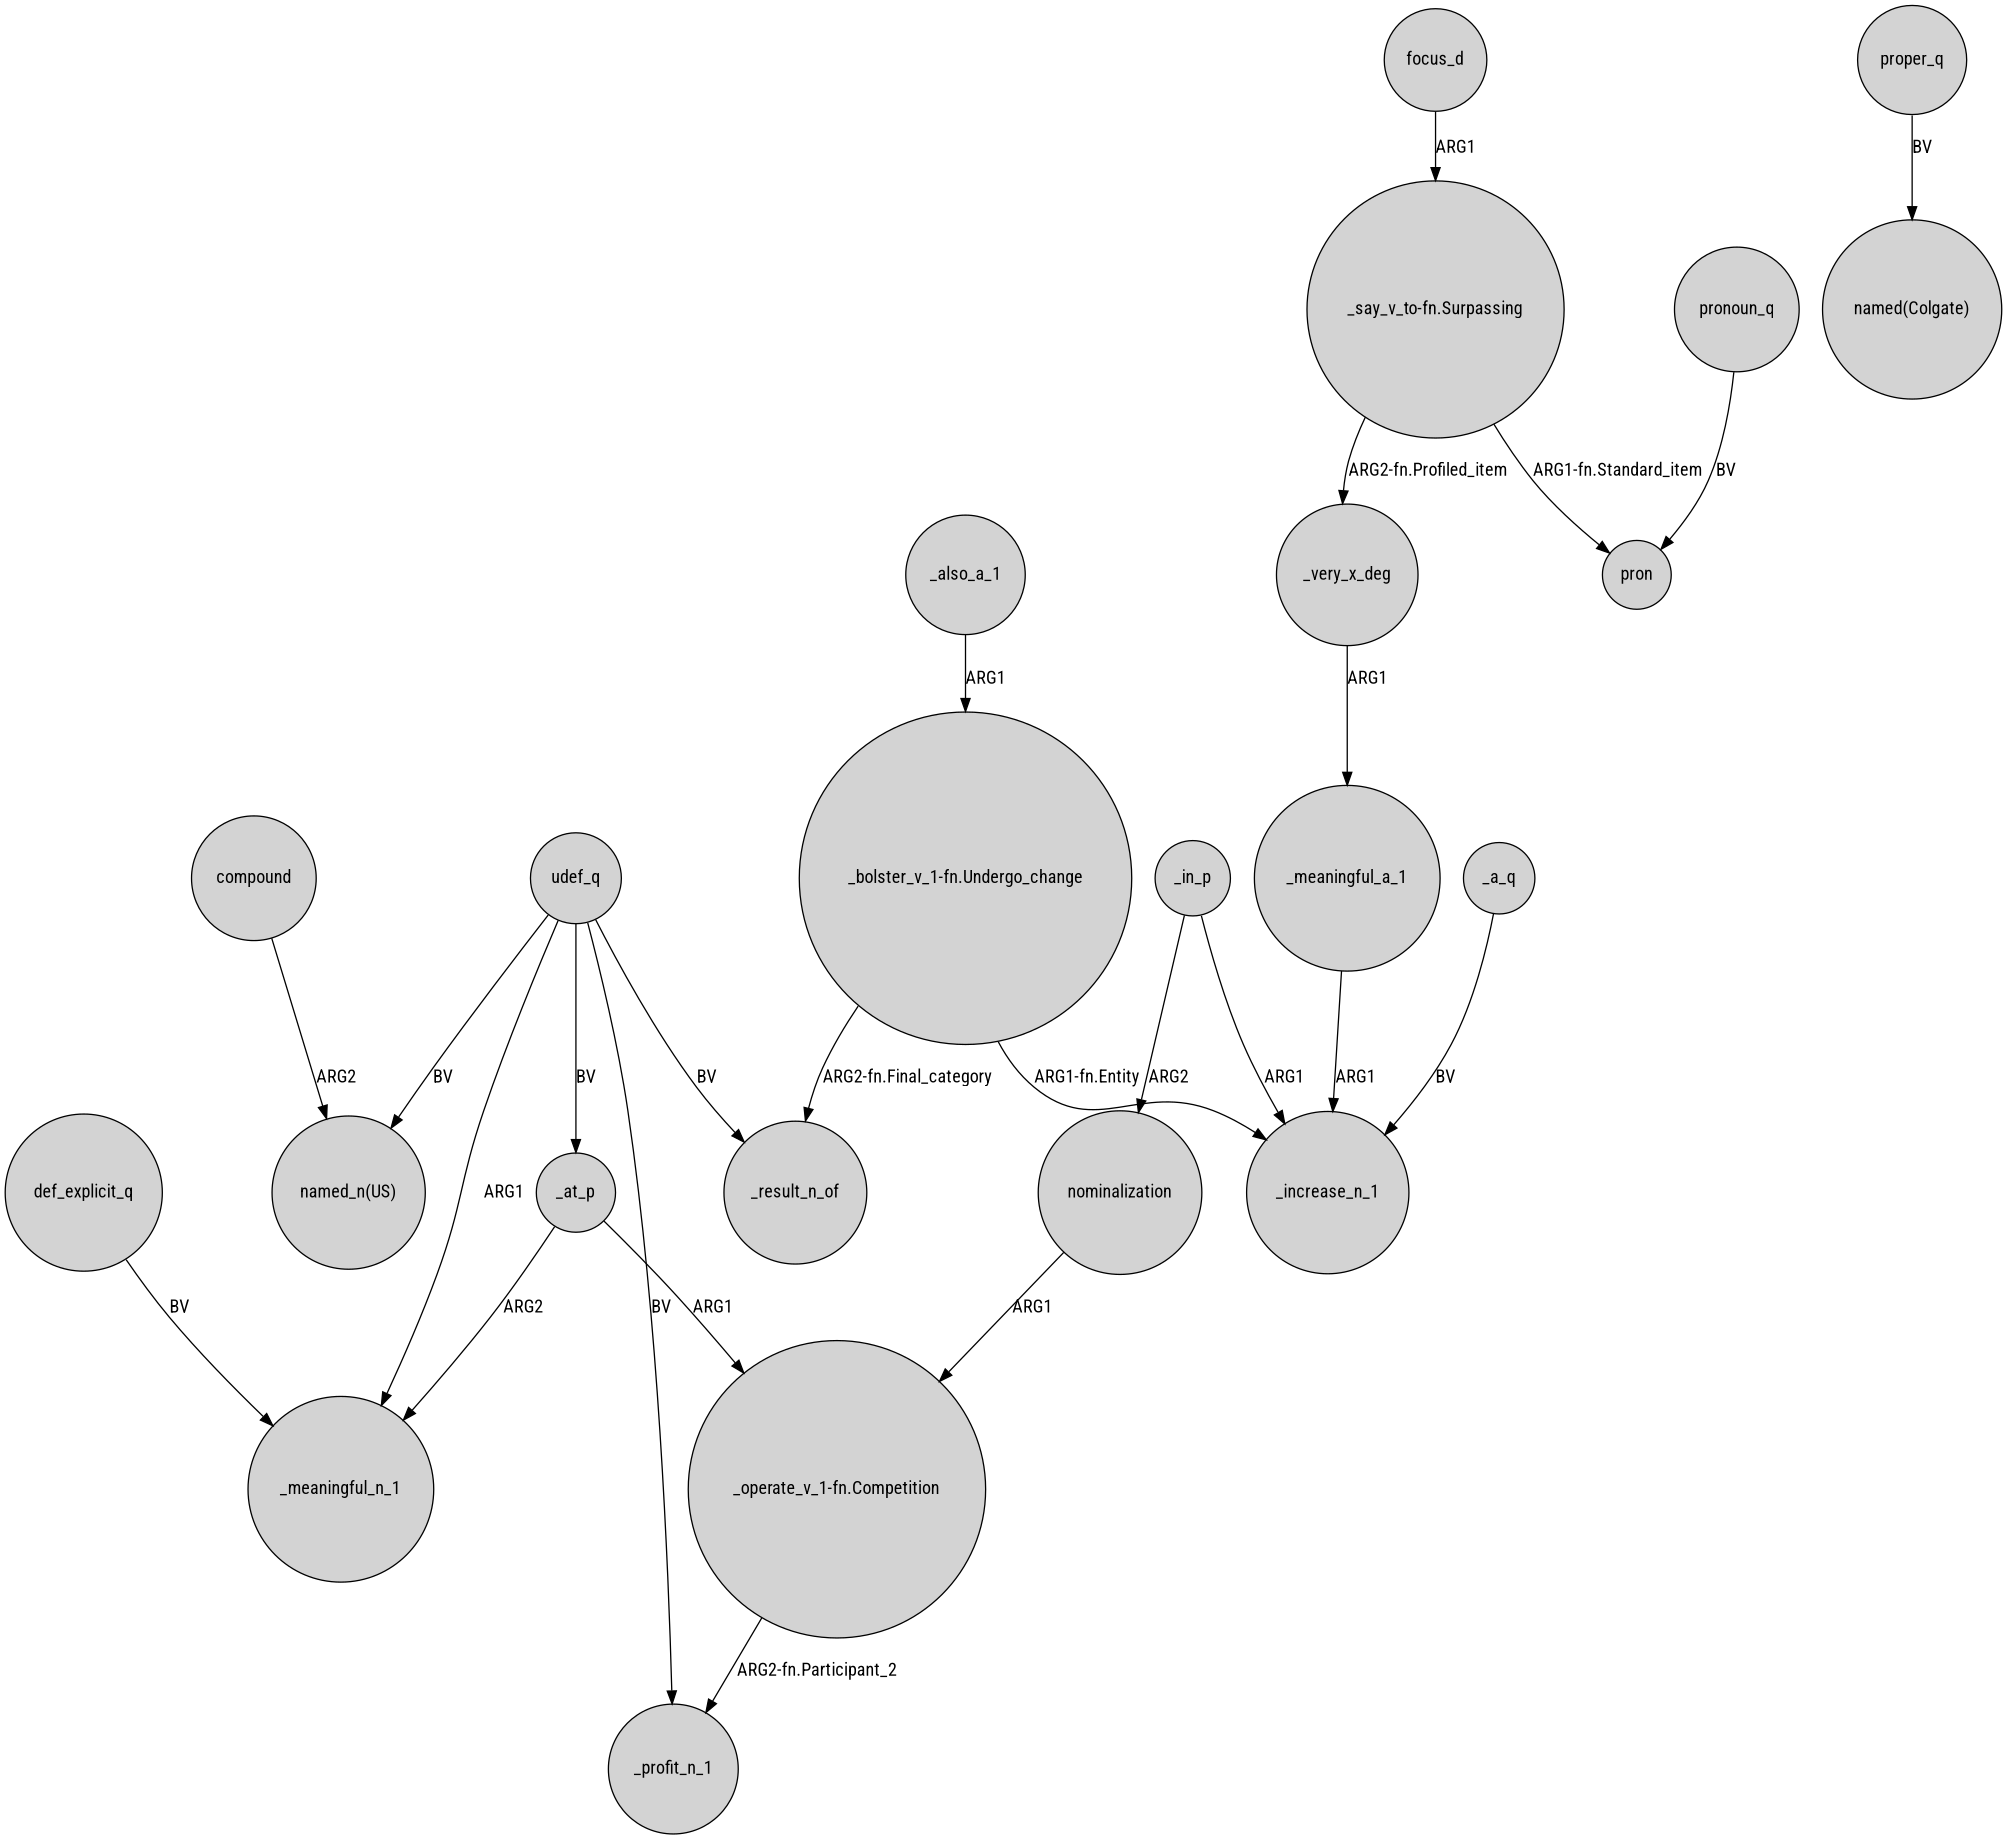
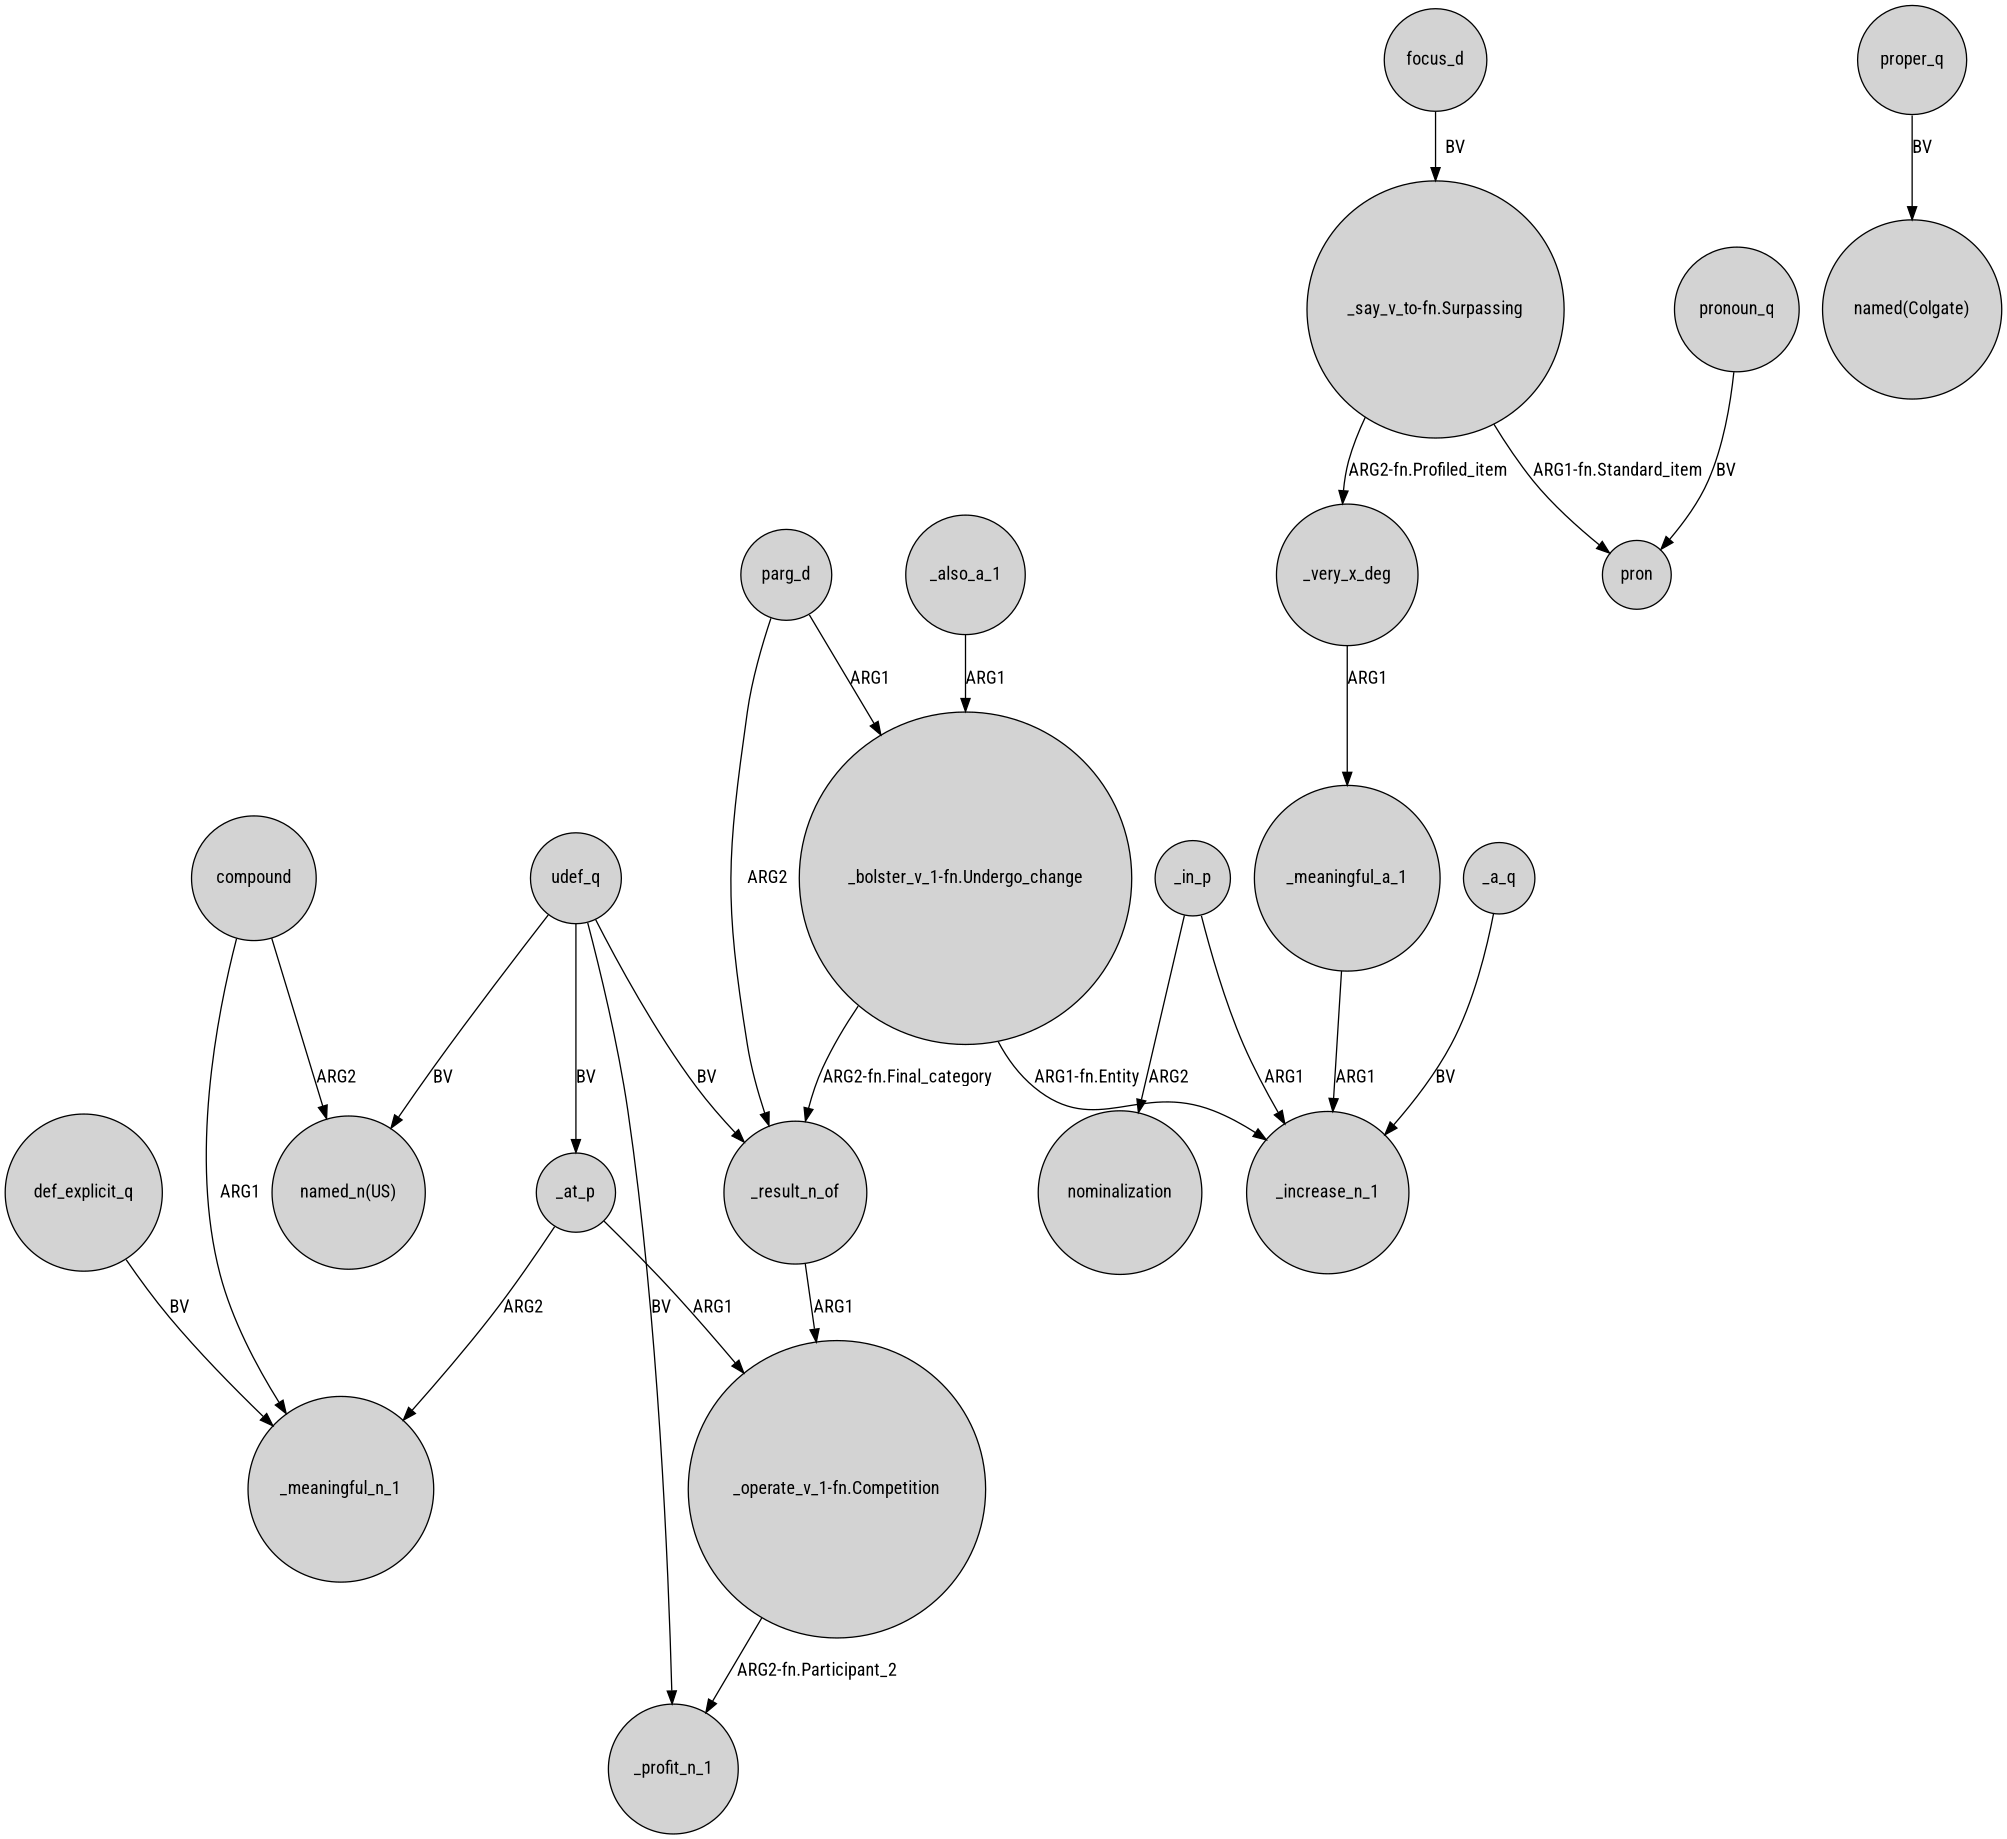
  digraph {
    fontname="Roboto Condensed"
    node [fontname="Roboto Condensed" shape=circle style=filled]
    edge [fontname="Roboto Condensed"]
    n1 [label=_meaningful_n_1]
    def_explicit_q
+   parg_d
    _result_n_of
    "_bolster_v_1-fn.Undergo_change"
    _increase_n_1
    udef_q
    _profit_n_1
    "named_n(US)"
    _at_p
    nominalization
    "_operate_v_1-fn.Competition"
    pronoun_q
    pron
    _meaningful_a_1
    "_say_v_to-fn.Surpassing"
    _very_x_deg
    _also_a_1
    focus_d
    _a_q
    compound
    _in_p
    proper_q
    "named(Colgate)"
    def_explicit_q -> n1 [label=BV]
+   parg_d -> _result_n_of [label=ARG2]
+   parg_d -> "_bolster_v_1-fn.Undergo_change" [label=ARG1]
    "_bolster_v_1-fn.Undergo_change" -> _result_n_of [label="ARG2-fn.Final_category"]
    "_bolster_v_1-fn.Undergo_change" -> _increase_n_1 [label="ARG1-fn.Entity"]
    udef_q -> _result_n_of [label=BV]
    udef_q -> _profit_n_1 [label=BV]
    udef_q -> "named_n(US)" [label=BV]
    udef_q -> _at_p [label=BV]
    _at_p -> n1 [label=ARG2]
    _at_p -> "_operate_v_1-fn.Competition" [label=ARG1]
-   nominalization -> "_operate_v_1-fn.Competition" [label=ARG1]
+   _result_n_of -> "_operate_v_1-fn.Competition" [label=ARG1]
    "_operate_v_1-fn.Competition" -> _profit_n_1 [label="ARG2-fn.Participant_2"]
    pronoun_q -> pron [label=BV]
    _meaningful_a_1 -> _increase_n_1 [label=ARG1]
    "_say_v_to-fn.Surpassing" -> pron [label="ARG1-fn.Standard_item"]
    "_say_v_to-fn.Surpassing" -> _very_x_deg [label="ARG2-fn.Profiled_item"]
    _very_x_deg -> _meaningful_a_1 [label=ARG1]
    _also_a_1 -> "_bolster_v_1-fn.Undergo_change" [label=ARG1]
-   focus_d -> "_say_v_to-fn.Surpassing" [label=ARG1]
+   focus_d -> "_say_v_to-fn.Surpassing" [label=BV]
    _a_q -> _increase_n_1 [label=BV]
-   udef_q -> n1 [label=ARG1]
+   compound -> n1 [label=ARG1]
    compound -> "named_n(US)" [label=ARG2]
    _in_p -> _increase_n_1 [label=ARG1]
    _in_p -> nominalization [label=ARG2]
    proper_q -> "named(Colgate)" [label=BV]
  }
